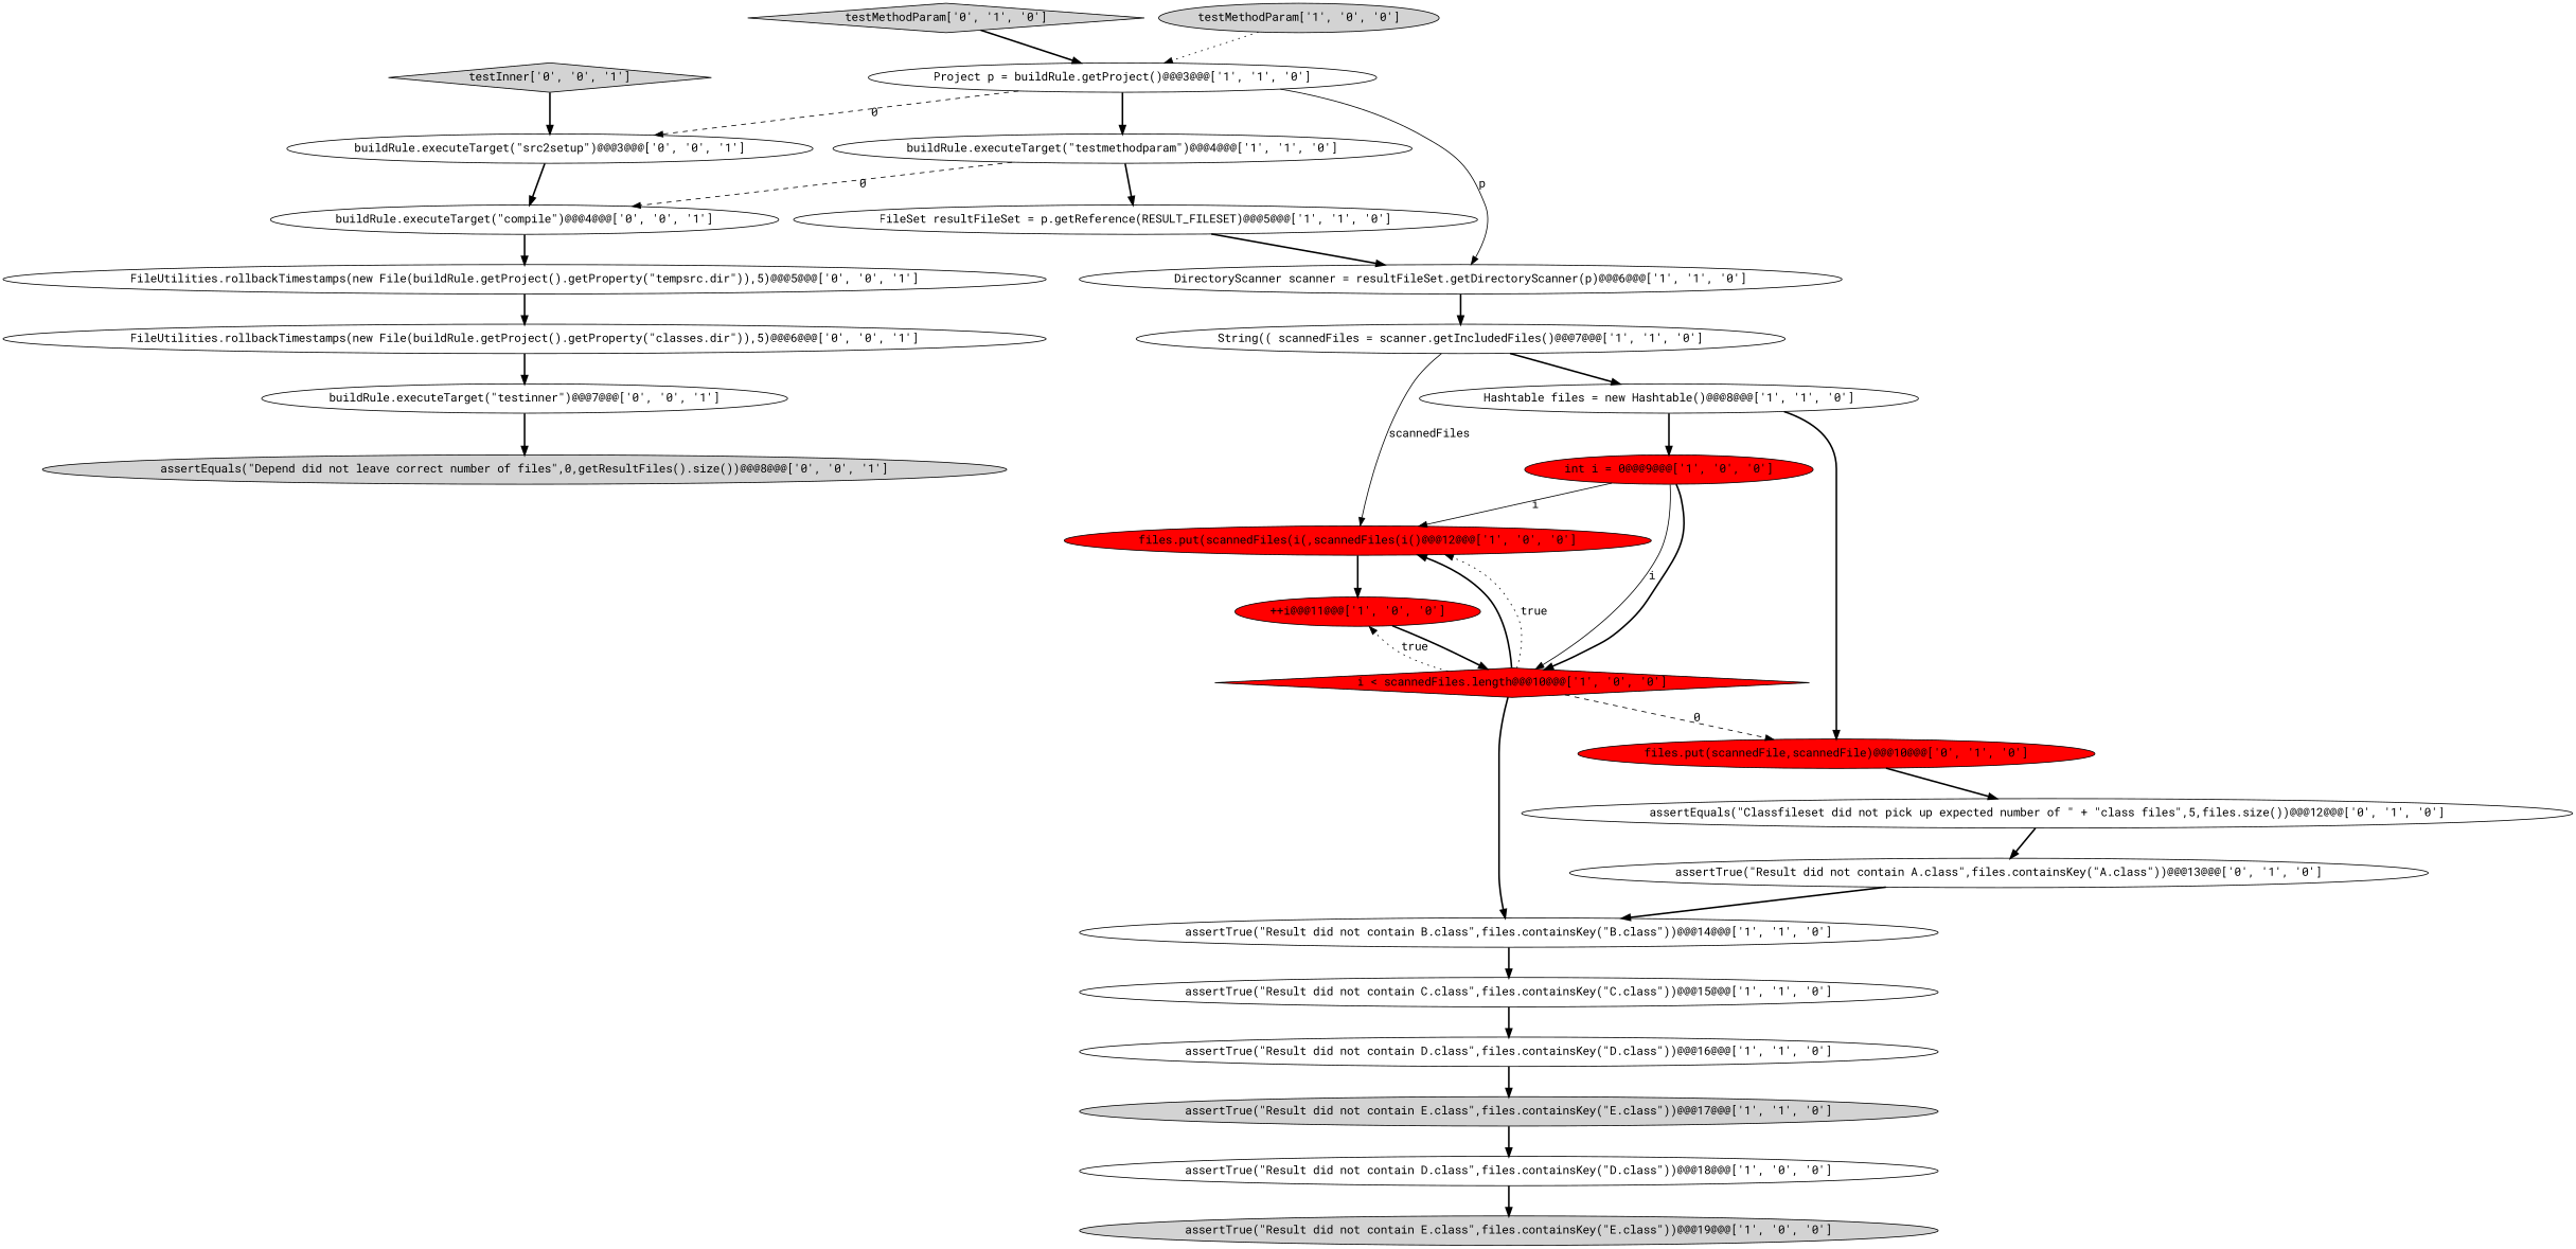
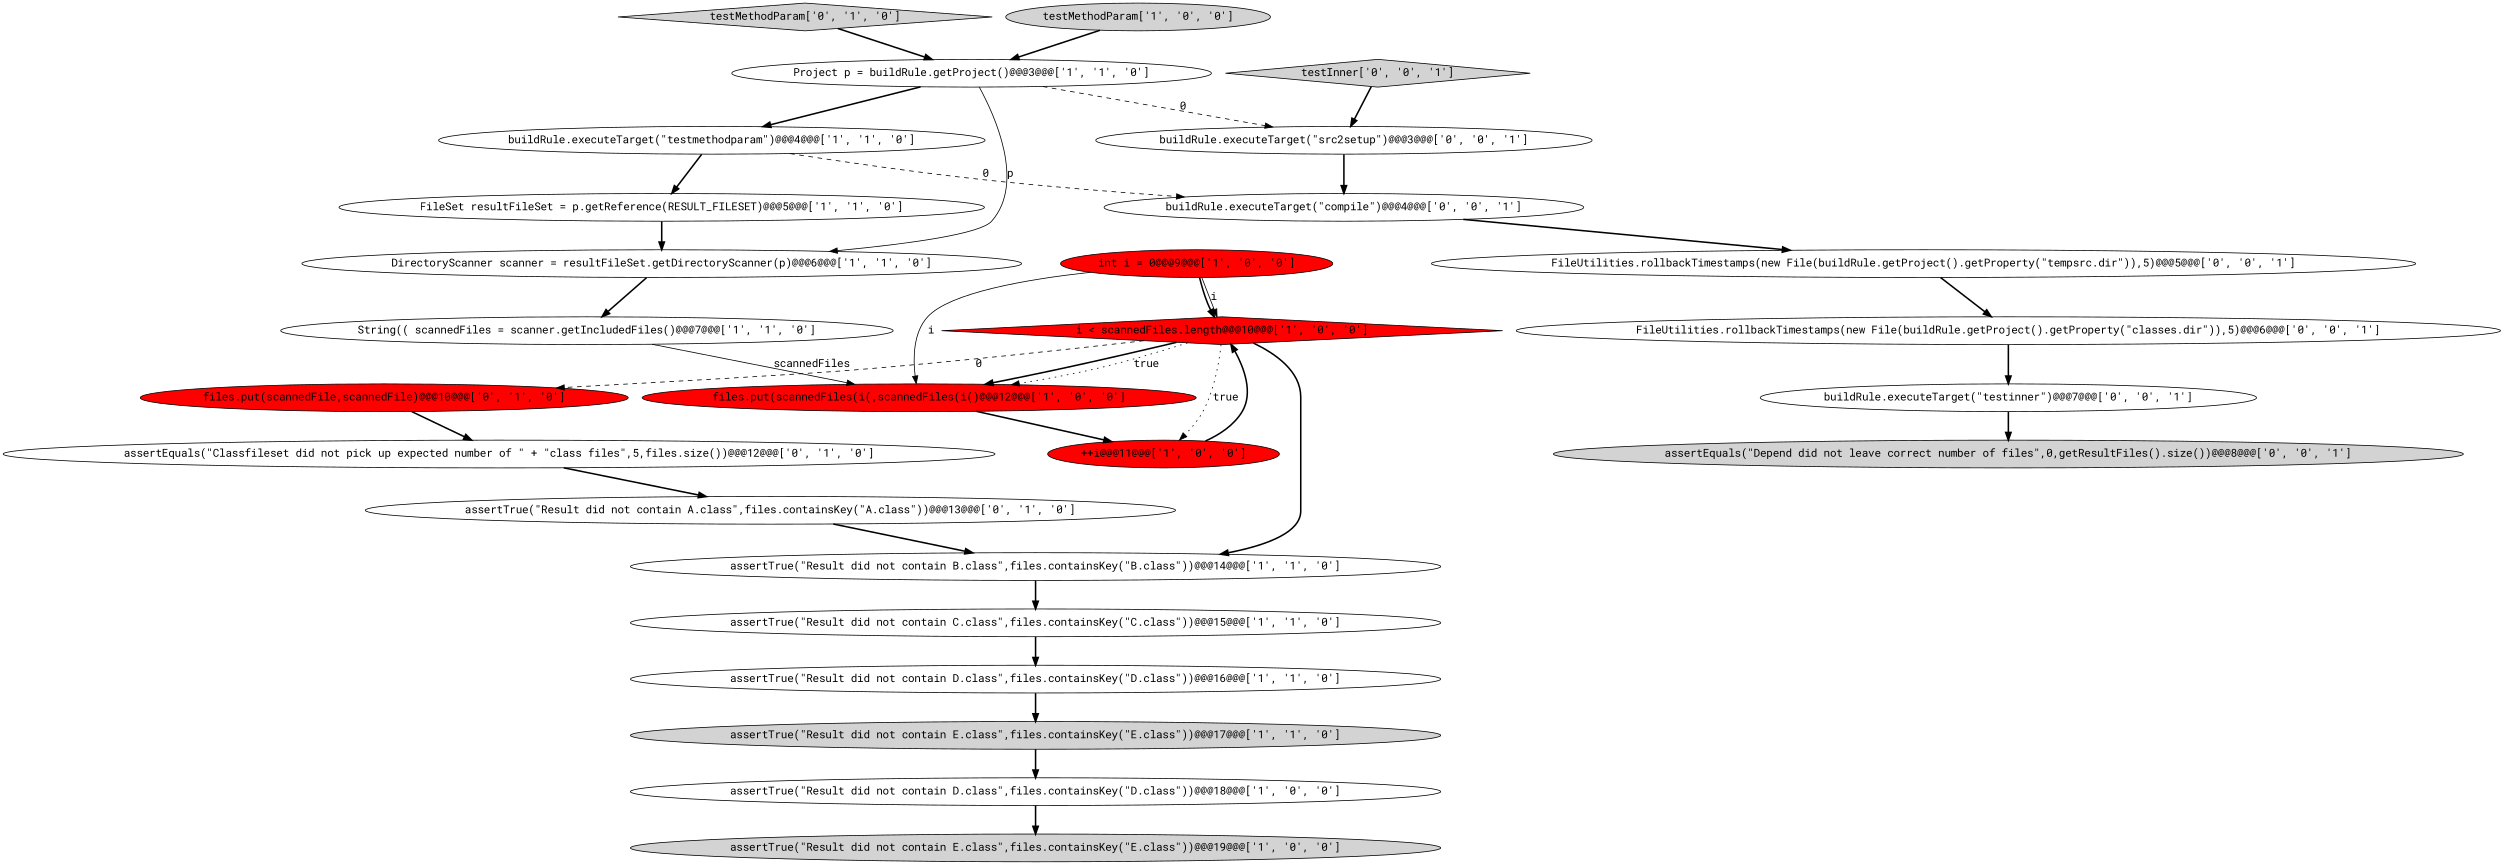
  digraph {
    fontname="Roboto Mono"
    node [fillcolor=white fontname="Roboto Mono" shape=ellipse style=filled]
    edge [fontname="Roboto Mono" style=bold]
    n1 [fillcolor=lightgray label="assertTrue(\"Result did not contain E.class\",files.containsKey(\"E.class\"))@@@19@@@['1', '0', '0']"]
    n2 [label="Project p = buildRule.getProject()@@@3@@@['1', '1', '0']"]
    n3 [label="DirectoryScanner scanner = resultFileSet.getDirectoryScanner(p)@@@6@@@['1', '1', '0']"]
    n4 [label="buildRule.executeTarget(\"src2setup\")@@@3@@@['0', '0', '1']"]
    n5 [label="buildRule.executeTarget(\"testmethodparam\")@@@4@@@['1', '1', '0']"]
    n6 [label="String(( scannedFiles = scanner.getIncludedFiles()@@@7@@@['1', '1', '0']"]
    n7 [label="buildRule.executeTarget(\"compile\")@@@4@@@['0', '0', '1']"]
    n8 [label="FileSet resultFileSet = p.getReference(RESULT_FILESET)@@@5@@@['1', '1', '0']"]
    n9 [label="FileUtilities.rollbackTimestamps(new File(buildRule.getProject().getProperty(\"tempsrc.dir\")),5)@@@5@@@['0', '0', '1']"]
    n10 [label="FileUtilities.rollbackTimestamps(new File(buildRule.getProject().getProperty(\"classes.dir\")),5)@@@6@@@['0', '0', '1']"]
    n11 [label="buildRule.executeTarget(\"testinner\")@@@7@@@['0', '0', '1']"]
-   n12 [label="Hashtable files = new Hashtable()@@@8@@@['1', '1', '0']"]
    n13 [fillcolor=red label="files.put(scannedFiles(i(,scannedFiles(i()@@@12@@@['1', '0', '0']"]
    n14 [label="assertTrue(\"Result did not contain C.class\",files.containsKey(\"C.class\"))@@@15@@@['1', '1', '0']"]
    n15 [label="assertTrue(\"Result did not contain D.class\",files.containsKey(\"D.class\"))@@@16@@@['1', '1', '0']"]
    n16 [fillcolor=lightgray label="assertTrue(\"Result did not contain E.class\",files.containsKey(\"E.class\"))@@@17@@@['1', '1', '0']"]
    n17 [label="assertTrue(\"Result did not contain A.class\",files.containsKey(\"A.class\"))@@@13@@@['0', '1', '0']"]
    n18 [label="assertTrue(\"Result did not contain B.class\",files.containsKey(\"B.class\"))@@@14@@@['1', '1', '0']"]
    n19 [label="assertTrue(\"Result did not contain D.class\",files.containsKey(\"D.class\"))@@@18@@@['1', '0', '0']"]
    n20 [fillcolor=red label="int i = 0@@@9@@@['1', '0', '0']"]
    n21 [fillcolor=red label="files.put(scannedFile,scannedFile)@@@10@@@['0', '1', '0']"]
    n22 [fillcolor=red label="i < scannedFiles.length@@@10@@@['1', '0', '0']" shape=diamond]
    n23 [label="assertEquals(\"Classfileset did not pick up expected number of \" + \"class files\",5,files.size())@@@12@@@['0', '1', '0']"]
    n24 [fillcolor=red label="++i@@@11@@@['1', '0', '0']"]
    n25 [fillcolor=lightgray label="testMethodParam['0', '1', '0']" shape=diamond]
    n26 [fillcolor=lightgray label="testInner['0', '0', '1']" shape=diamond]
    n27 [fillcolor=lightgray label="assertEquals(\"Depend did not leave correct number of files\",0,getResultFiles().size())@@@8@@@['0', '0', '1']"]
    n28 [fillcolor=lightgray label="testMethodParam['1', '0', '0']"]
    n2 -> n3 [label=p style=solid]
    n2 -> n4 [label=0 style=dashed]
    n2 -> n5
    n3 -> n6
    n4 -> n7
    n5 -> n7 [label=0 style=dashed]
    n5 -> n8
-   n6 -> n12
    n6 -> n13 [label=scannedFiles style=solid]
    n7 -> n9
    n8 -> n3
    n9 -> n10
    n10 -> n11
    n11 -> n27
-   n12 -> n20
-   n12 -> n21
    n13 -> n24
    n14 -> n15
    n15 -> n16
    n16 -> n19
    n17 -> n18
    n18 -> n14
    n19 -> n1
    n20 -> n13 [label=i style=solid]
    n20 -> n22 [label=i style=solid]
    n20 -> n22
    n21 -> n23
    n22 -> n13
    n22 -> n13 [label=true style=dotted]
    n22 -> n18
    n22 -> n21 [label=0 style=dashed]
    n22 -> n24 [label=true style=dotted]
    n23 -> n17
    n24 -> n22
    n25 -> n2
    n26 -> n4
-   n28 -> n2 [style=dotted]
+   n28 -> n2
  }
